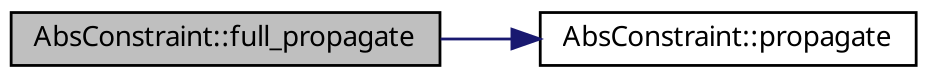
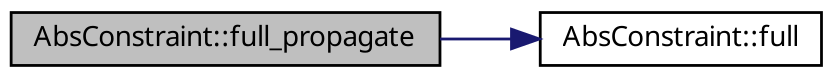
  digraph {
    rankdir=LR
    fontname="Noto Sans"
    node [color=black fontname="Noto Sans" fontsize=10 shape=record style=filled]
    n1 [fillcolor=grey75 fontcolor=black height=0.2 label="AbsConstraint::full_propagate" width=0.4]
-   n2 [fillcolor=white height=0.2 label="AbsConstraint::propagate" width=0.4]
+   n2 [fillcolor=white height=0.2 label="AbsConstraint::full" width=0.4]
    n1 -> n2 [color=midnightblue fontname="Noto Sans" fontsize=10 labelfontname=FreeSans labelfontsize=10 style=solid]
  }
